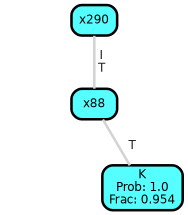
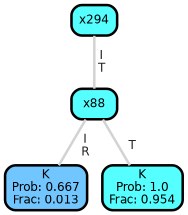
  graph {
    ranksep="0 equally"
    splines=straight
    node [color=black fillcolor="#55feff" fontcolor=black fontname=helvetica penwidth=3 shape=box style="filled, rounded"]
    edge [color=lightgray fontcolor=grey14 fontname=helvetica fontweight=bold penwidth=3]
-   n1 [label=x290]
+   n1 [label=x294]
    n2 [label=x88]
+   n3 [fillcolor="#71c6ff" label="K\nProb: 0.667\nFrac: 0.013"]
    n4 [fillcolor="#55ffff" label="K\nProb: 1.0\nFrac: 0.954"]
    subgraph sub_1 {
      rank=same
    }
    n1 -- n2 [label=" I\n T"]
+   n2 -- n3 [label=" I\n R"]
    n2 -- n4 [label=" T"]
  }
